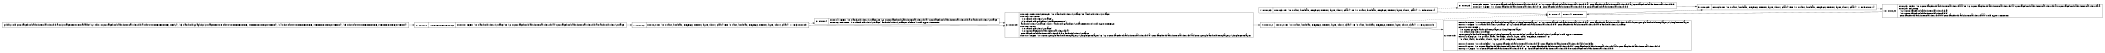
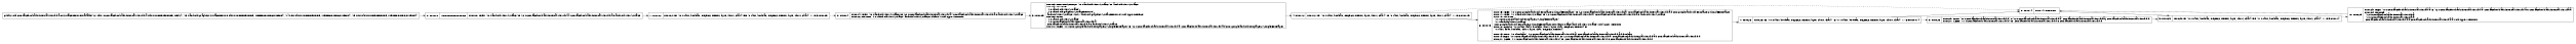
  digraph {
    rankdir=LR
    node [shape=record]
    n1 [label="{0\:\ 0x0000|MTH_ENTER_BLOCK\l|0x0000: IGET  (r0 I:android.view.Surface) = (r2 I:com.facebook.ads.internal.view.f.d.a) com.facebook.ads.internal.view.f.d.a.e android.view.Surface \l}"]
    n2 [label="{1\:\ 0x0002|0x0002: IF  (r0 I:?[int, boolean, OBJECT, ARRAY, byte, short, char]) == (0 ?[int, boolean, OBJECT, ARRAY, byte, short, char])  \-\> B:3:0x0009 \l}"]
    n3 [label="{2\:\ 0x0004|0x0004: IGET  (r0 I:android.view.Surface) = (r2 I:com.facebook.ads.internal.view.f.d.a) com.facebook.ads.internal.view.f.d.a.e android.view.Surface \l0x0006: INVOKE  (r0 I:android.view.Surface) android.view.Surface.release():void type: VIRTUAL \l}"]
    n4 [label="{3\:\ 0x0009|0x0009: NEW_INSTANCE  (r0 I:android.view.Surface) =  android.view.Surface \l0x000b: INVOKE  \l  (r0 I:android.view.Surface)\l  (r3 I:android.graphics.SurfaceTexture)\l android.view.Surface.\<init\>(android.graphics.SurfaceTexture):void type: DIRECT \l0x000e: IPUT  \l  (r0 I:android.view.Surface)\l  (r2 I:com.facebook.ads.internal.view.f.d.a)\l com.facebook.ads.internal.view.f.d.a.e android.view.Surface \l0x0010: IGET  (r0 I:com.google.android.exoplayer2.SimpleExoPlayer) = (r2 I:com.facebook.ads.internal.view.f.d.a) com.facebook.ads.internal.view.f.d.a.f com.google.android.exoplayer2.SimpleExoPlayer \l}"]
    n5 [label="{4\:\ 0x0012|0x0012: IF  (r0 I:?[int, boolean, OBJECT, ARRAY, byte, short, char]) != (0 ?[int, boolean, OBJECT, ARRAY, byte, short, char])  \-\> B:6:0x0015 \l}"]
    n6 [label="{5\:\ 0x0014|0x0014: RETURN   \l}"]
    n7 [label="{6\:\ 0x0015|0x0015: IGET  (r0 I:com.google.android.exoplayer2.SimpleExoPlayer) = (r2 I:com.facebook.ads.internal.view.f.d.a) com.facebook.ads.internal.view.f.d.a.f com.google.android.exoplayer2.SimpleExoPlayer \l0x0017: IGET  (r1 I:android.view.Surface) = (r2 I:com.facebook.ads.internal.view.f.d.a) com.facebook.ads.internal.view.f.d.a.e android.view.Surface \l0x0019: INVOKE  \l  (r0 I:com.google.android.exoplayer2.SimpleExoPlayer)\l  (r1 I:android.view.Surface)\l com.google.android.exoplayer2.SimpleExoPlayer.setVideoSurface(android.view.Surface):void type: VIRTUAL \l0x001c: CONST  (r0 I:?[int, float, boolean, short, byte, char, OBJECT, ARRAY]) = \l  (0 ?[int, float, boolean, short, byte, char, OBJECT, ARRAY])\l \l0x001d: IPUT  (r0 I:boolean), (r2 I:com.facebook.ads.internal.view.f.d.a) com.facebook.ads.internal.view.f.d.a.k boolean \l0x001f: IGET  (r0 I:com.facebook.ads.internal.view.f.d.d) = (r2 I:com.facebook.ads.internal.view.f.d.a) com.facebook.ads.internal.view.f.d.a.h com.facebook.ads.internal.view.f.d.d \l0x0021: SGET  (r1 I:com.facebook.ads.internal.view.f.d.d) =  com.facebook.ads.internal.view.f.d.d.e com.facebook.ads.internal.view.f.d.d \l}"]
    n8 [label="{9\:\ 0x0029|0x0029: IF  (r0 I:?[int, boolean, OBJECT, ARRAY, byte, short, char]) == (r1 I:?[int, boolean, OBJECT, ARRAY, byte, short, char])  \-\> B:5:0x0014 \l}"]
    n9 [label="{7\:\ 0x0023|0x0023: IF  (r0 I:?[int, boolean, OBJECT, ARRAY, byte, short, char]) != (r1 I:?[int, boolean, OBJECT, ARRAY, byte, short, char])  \-\> B:5:0x0014 \l}"]
    n10 [label="{8\:\ 0x0025|0x0025: IGET  (r0 I:com.facebook.ads.internal.view.f.d.d) = (r2 I:com.facebook.ads.internal.view.f.d.a) com.facebook.ads.internal.view.f.d.a.j com.facebook.ads.internal.view.f.d.d \l0x0027: SGET  (r1 I:com.facebook.ads.internal.view.f.d.d) =  com.facebook.ads.internal.view.f.d.d.e com.facebook.ads.internal.view.f.d.d \l}"]
    n11 [label="{10\:\ 0x002b|0x002b: IGET  (r0 I:com.facebook.ads.internal.view.f.a.a) = (r2 I:com.facebook.ads.internal.view.f.d.a) com.facebook.ads.internal.view.f.d.a.x com.facebook.ads.internal.view.f.a.a \l0x002d: INVOKE  \l  (r2 I:com.facebook.ads.internal.view.f.d.a)\l  (r0 I:com.facebook.ads.internal.view.f.a.a)\l com.facebook.ads.internal.view.f.d.a.a(com.facebook.ads.internal.view.f.a.a):void type: VIRTUAL \l}"]
    n12 [label="{public void com.facebook.ads.internal.view.f.d.a.onSurfaceTextureAvailable((r2 'this' I:com.facebook.ads.internal.view.f.d.a A[IMMUTABLE_TYPE, THIS]), (r3 I:android.graphics.SurfaceTexture A[IMMUTABLE_TYPE, METHOD_ARGUMENT]), (r4 I:int A[IMMUTABLE_TYPE, METHOD_ARGUMENT]), (r5 I:int A[IMMUTABLE_TYPE, METHOD_ARGUMENT])) }"]
    n1 -> n2
    n2 -> n3 [style=dashed]
-   n2 -> n4
    n3 -> n4
    n4 -> n5
    n5 -> n6 [style=dashed]
    n5 -> n7
    n6 -> n8
+   n7 -> n9
    n8 -> n11 [style=dashed]
    n9 -> n6
    n9 -> n10 [style=dashed]
    n10 -> n8
    n11 -> n6
    n12 -> n1
  }
